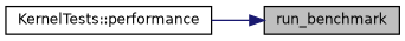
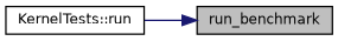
  digraph {
    rankdir=RL
    node [color=black fontname=Helvetica fontsize=10 shape=record style=filled]
    n1 [fillcolor=grey75 fontcolor=black height=0.2 label=run_benchmark width=0.4]
-   n2 [fillcolor=white height=0.2 label="KernelTests::performance" width=0.4]
+   n2 [fillcolor=white height=0.2 label="KernelTests::run" width=0.4]
    n1 -> n2 [color=midnightblue dir=back fontname=Helvetica fontsize=10 labelfontname=Helvetica labelfontsize=10 style=solid]
  }
